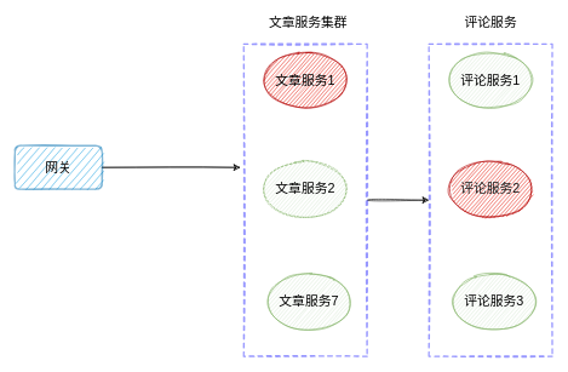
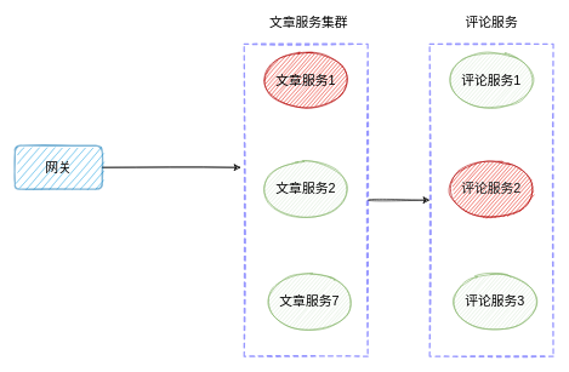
  <mxCell id="0" />
  <mxCell id="1" parent="0" />
  <mxCell id="2" style="edgeStyle=orthogonalEdgeStyle;curved=1;rounded=0;sketch=1;orthogonalLoop=1;jettySize=auto;html=1;shadow=0;fontSize=18;fontColor=#000000;" parent="1" source="3" target="10" edge="1"><mxGeometry relative="1" as="geometry" /></mxCell>
  <mxCell id="3" value="" style="rounded=0;whiteSpace=wrap;html=1;fontSize=18;strokeWidth=2;opacity=50;dashed=1;strokeColor=#3333FF;shadow=0;sketch=1;" parent="1" vertex="1"><mxGeometry x="335" y="60" width="170" height="430" as="geometry" /></mxCell>
  <mxCell id="4" value="&lt;font color=&quot;#000000&quot;&gt;文章服务1&lt;/font&gt;" style="ellipse;whiteSpace=wrap;html=1;fontSize=18;fillColor=#e51400;strokeColor=#B20000;shadow=0;sketch=1;fontColor=#ffffff;" parent="1" vertex="1"><mxGeometry x="360" y="70" width="120" height="80" as="geometry" /></mxCell>
- <mxCell id="5" value="文章服务2" style="ellipse;whiteSpace=wrap;html=1;fontSize=18;fillColor=#d5e8d4;strokeColor=#82b366;shadow=0;sketch=1;dashed=1;" parent="1" vertex="1"><mxGeometry x="360" y="220" width="120" height="80" as="geometry" /></mxCell>
+ <mxCell id="5" value="文章服务2" style="ellipse;whiteSpace=wrap;html=1;fontSize=18;fillColor=#d5e8d4;strokeColor=#82b366;shadow=0;sketch=1;" parent="1" vertex="1"><mxGeometry x="360" y="220" width="120" height="80" as="geometry" /></mxCell>
  <mxCell id="6" value="文章服务7" style="ellipse;whiteSpace=wrap;html=1;fontSize=18;fillColor=#d5e8d4;strokeColor=#82b366;shadow=0;sketch=1;" parent="1" vertex="1"><mxGeometry x="365" y="375" width="120" height="80" as="geometry" /></mxCell>
  <mxCell id="7" value="文章服务集群" style="text;html=1;strokeColor=none;fillColor=none;align=center;verticalAlign=middle;whiteSpace=wrap;rounded=0;dashed=1;fontSize=18;opacity=50;shadow=0;sketch=1;" parent="1" vertex="1"><mxGeometry x="364" y="20" width="120" height="20" as="geometry" /></mxCell>
  <mxCell id="8" style="edgeStyle=orthogonalEdgeStyle;curved=1;rounded=0;orthogonalLoop=1;jettySize=auto;html=1;fontSize=18;shadow=0;sketch=1;" parent="1" source="9" edge="1"><mxGeometry relative="1" as="geometry"><mxPoint x="330" y="230" as="targetPoint" /></mxGeometry></mxCell>
  <mxCell id="9" value="&lt;font color=&quot;#000000&quot;&gt;网关&lt;/font&gt;" style="rounded=1;whiteSpace=wrap;html=1;fontSize=18;strokeColor=#006EAF;strokeWidth=2;opacity=50;fillColor=#1ba1e2;fontColor=#ffffff;shadow=0;sketch=1;" parent="1" vertex="1"><mxGeometry x="20" y="200" width="120" height="60" as="geometry" /></mxCell>
  <mxCell id="10" value="" style="rounded=0;whiteSpace=wrap;html=1;fontSize=18;strokeWidth=2;opacity=50;dashed=1;strokeColor=#3333FF;shadow=0;sketch=1;" parent="1" vertex="1"><mxGeometry x="590" y="60" width="170" height="430" as="geometry" /></mxCell>
  <mxCell id="11" value="评论服务1" style="ellipse;whiteSpace=wrap;html=1;fontSize=18;fillColor=#d5e8d4;strokeColor=#82b366;shadow=0;sketch=1;" parent="1" vertex="1"><mxGeometry x="615" y="70" width="120" height="80" as="geometry" /></mxCell>
  <mxCell id="12" value="&lt;font color=&quot;#1a1a1a&quot;&gt;评论服务2&lt;/font&gt;" style="ellipse;whiteSpace=wrap;html=1;fontSize=18;fillColor=#e51400;strokeColor=#B20000;shadow=0;sketch=1;fontColor=#ffffff;" parent="1" vertex="1"><mxGeometry x="615" y="220" width="120" height="80" as="geometry" /></mxCell>
  <mxCell id="13" value="评论服务3" style="ellipse;whiteSpace=wrap;html=1;fontSize=18;fillColor=#d5e8d4;strokeColor=#82b366;shadow=0;sketch=1;" parent="1" vertex="1"><mxGeometry x="620" y="375" width="120" height="80" as="geometry" /></mxCell>
  <mxCell id="14" value="评论服务" style="text;html=1;strokeColor=none;fillColor=none;align=center;verticalAlign=middle;whiteSpace=wrap;rounded=0;dashed=1;fontSize=18;opacity=50;shadow=0;sketch=1;" parent="1" vertex="1"><mxGeometry x="607.5" y="20" width="135" height="20" as="geometry" /></mxCell>
